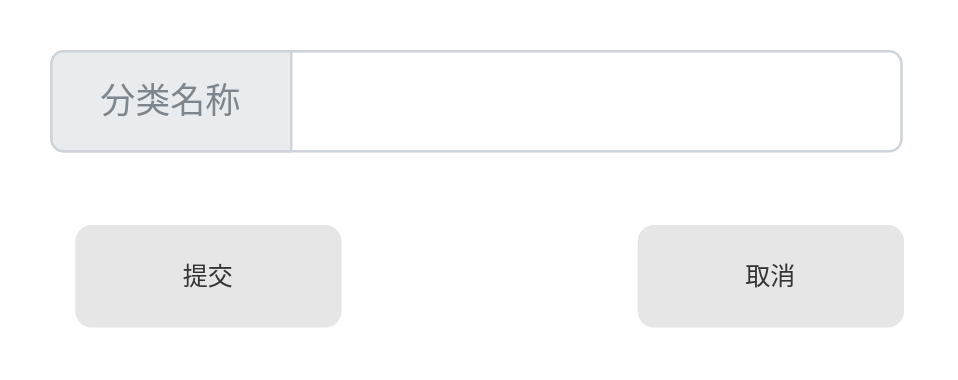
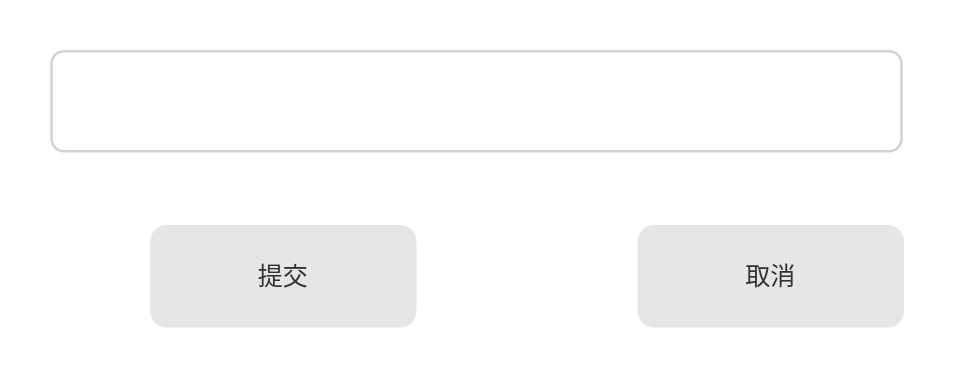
  <mxCell id="0" />
  <mxCell id="1" parent="0" />
  <mxCell id="2" value="" style="html=1;shadow=0;dashed=0;shape=mxgraph.bootstrap.rrect;rSize=5;strokeColor=#CED4DA;html=1;whiteSpace=wrap;fillColor=#FFFFFF;fontColor=#7D868C;align=left;spacing=15;spacingLeft=40;fontSize=14;" vertex="1" parent="1"><mxGeometry x="20" y="20" width="340" height="40" as="geometry" /></mxCell>
- <mxCell id="3" value="分类名称" style="html=1;shadow=0;dashed=0;shape=mxgraph.bootstrap.leftButton;strokeColor=inherit;gradientColor=inherit;fontColor=inherit;fillColor=#E9ECEF;rSize=5;perimeter=none;whiteSpace=wrap;resizeHeight=1;fontSize=14;" vertex="1" parent="2"><mxGeometry width="95.897" height="40" as="geometry" /></mxCell>
- <mxCell id="4" value="提交" style="rounded=1;html=1;shadow=0;dashed=0;whiteSpace=wrap;fontSize=10;fillColor=#E6E6E6;align=center;strokeColor=#E6E6E6;fontColor=#333333;" vertex="1" parent="1"><mxGeometry x="30" y="90" width="105.5" height="40" as="geometry" /></mxCell>
+ <mxCell id="4" value="提交" style="rounded=1;html=1;shadow=0;dashed=0;whiteSpace=wrap;fontSize=10;fillColor=#E6E6E6;align=center;strokeColor=#E6E6E6;fontColor=#333333;" vertex="1" parent="1"><mxGeometry x="60" y="90" width="105.5" height="40" as="geometry" /></mxCell>
  <mxCell id="5" value="取消" style="rounded=1;html=1;shadow=0;dashed=0;whiteSpace=wrap;fontSize=10;fillColor=#E6E6E6;align=center;strokeColor=#E6E6E6;fontColor=#333333;" vertex="1" parent="1"><mxGeometry x="255" y="90" width="105.5" height="40" as="geometry" /></mxCell>
